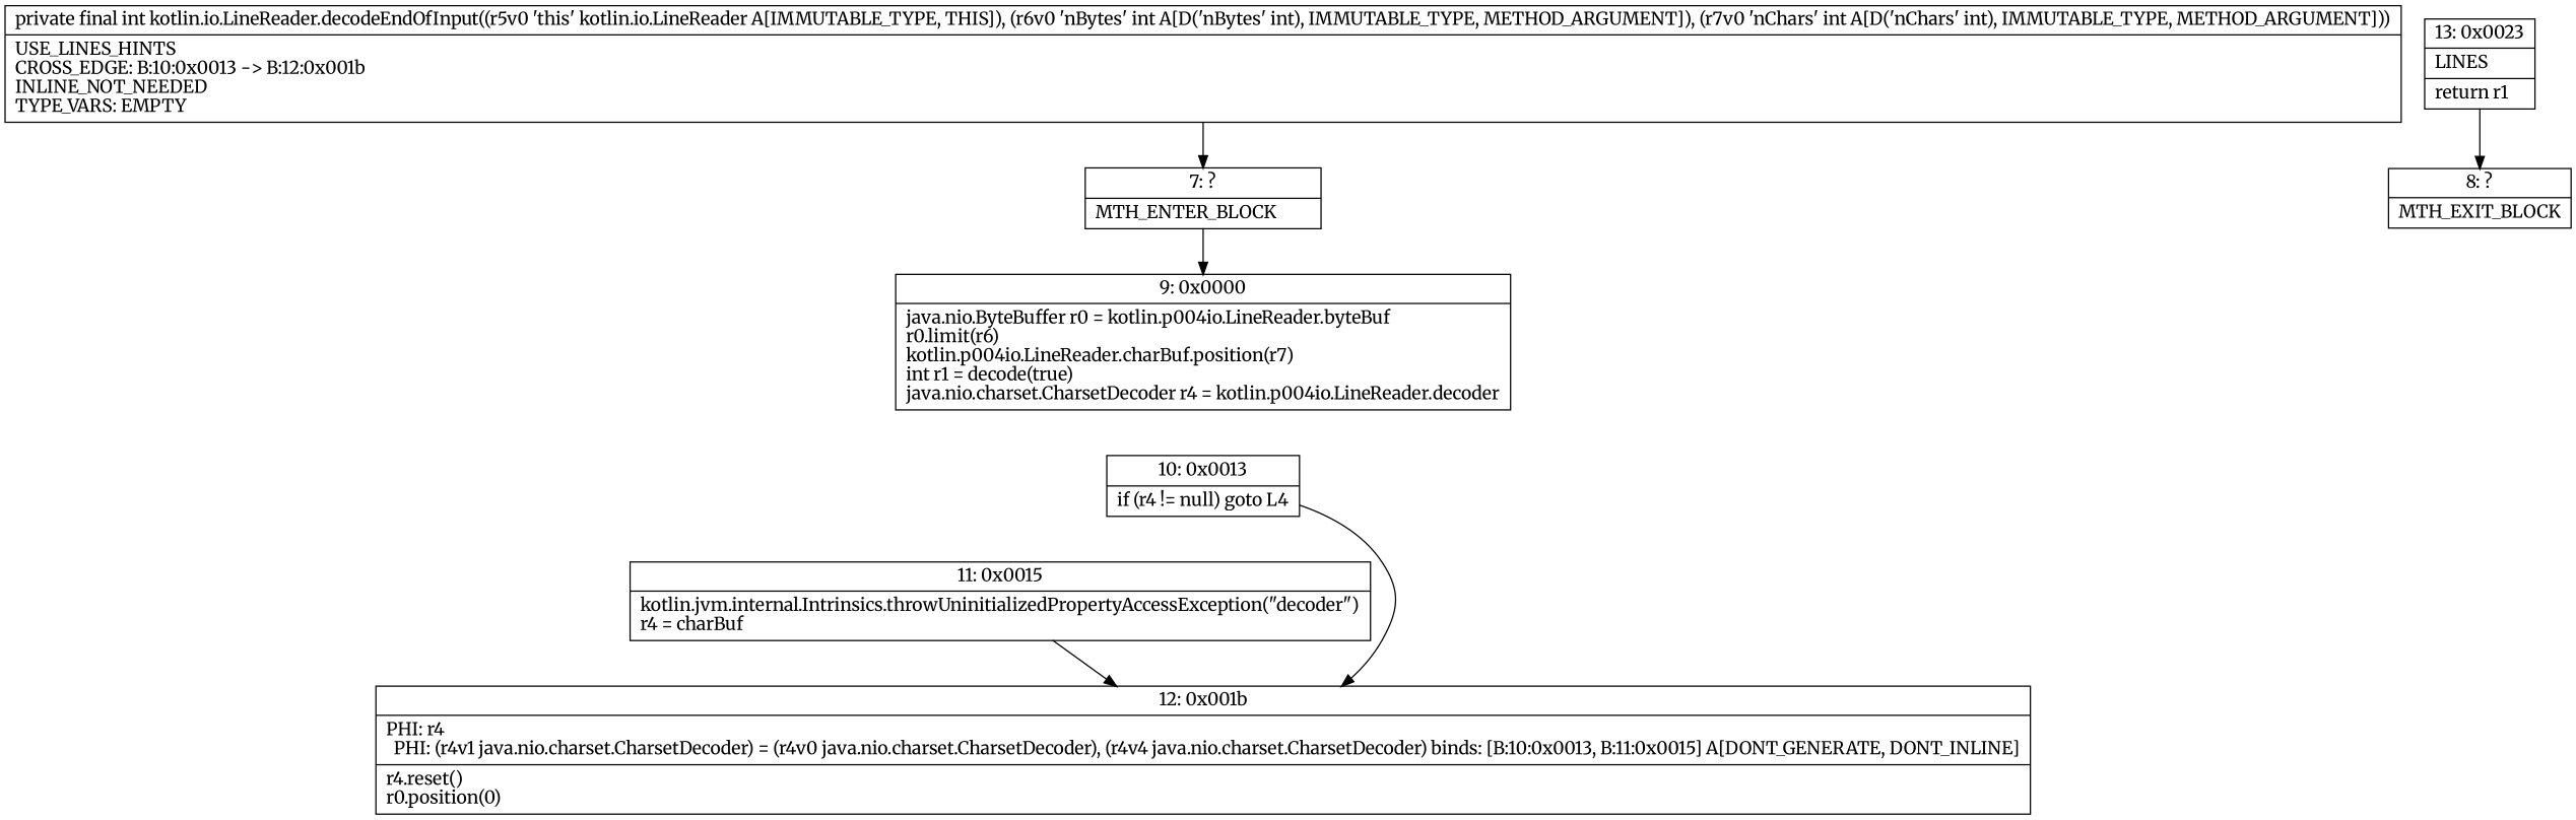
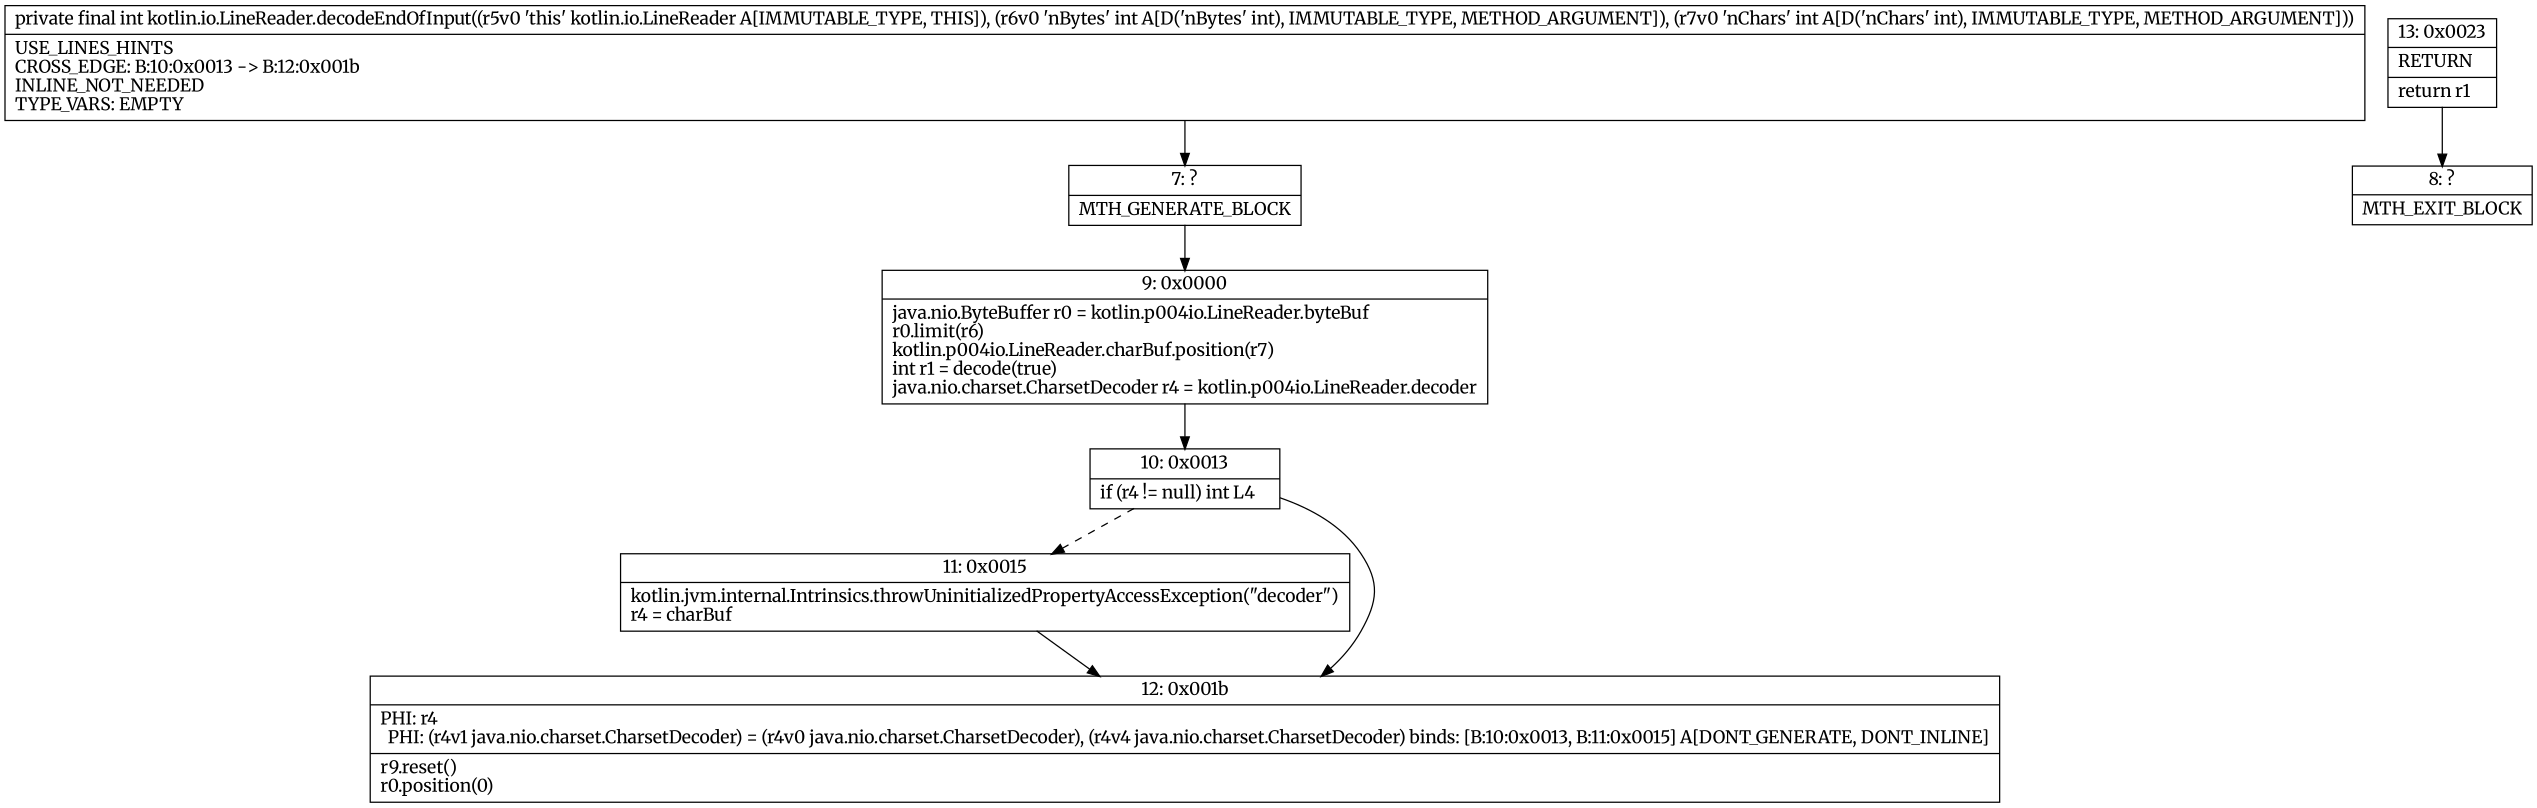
  digraph {
    fontname=Merriweather
    node [fontname=Merriweather shape=record]
    edge [fontname=Merriweather]
-   n1 [label="{7\:\ ?|MTH_ENTER_BLOCK\l}"]
+   n1 [label="{7\:\ ?|MTH_GENERATE_BLOCK\l}"]
    n2 [label="{9\:\ 0x0000|java.nio.ByteBuffer r0 = kotlin.p004io.LineReader.byteBuf\lr0.limit(r6)\lkotlin.p004io.LineReader.charBuf.position(r7)\lint r1 = decode(true)\ljava.nio.charset.CharsetDecoder r4 = kotlin.p004io.LineReader.decoder\l}"]
-   n3 [label="{10\:\ 0x0013|if (r4 != null) goto L4\l}"]
+   n3 [label="{10\:\ 0x0013|if (r4 != null) int L4\l}"]
    n4 [label="{11\:\ 0x0015|kotlin.jvm.internal.Intrinsics.throwUninitializedPropertyAccessException(\"decoder\")\lr4 = charBuf\l}"]
-   n5 [label="{12\:\ 0x001b|PHI: r4 \l  PHI: (r4v1 java.nio.charset.CharsetDecoder) = (r4v0 java.nio.charset.CharsetDecoder), (r4v4 java.nio.charset.CharsetDecoder) binds: [B:10:0x0013, B:11:0x0015] A[DONT_GENERATE, DONT_INLINE]\l|r4.reset()\lr0.position(0)\l}"]
-   n6 [label="{13\:\ 0x0023|LINES\l|return r1\l}"]
+   n5 [label="{12\:\ 0x001b|PHI: r4 \l  PHI: (r4v1 java.nio.charset.CharsetDecoder) = (r4v0 java.nio.charset.CharsetDecoder), (r4v4 java.nio.charset.CharsetDecoder) binds: [B:10:0x0013, B:11:0x0015] A[DONT_GENERATE, DONT_INLINE]\l|r9.reset()\lr0.position(0)\l}"]
+   n6 [label="{13\:\ 0x0023|RETURN\l|return r1\l}"]
    n7 [label="{8\:\ ?|MTH_EXIT_BLOCK\l}"]
    n8 [label="{private final int kotlin.io.LineReader.decodeEndOfInput((r5v0 'this' kotlin.io.LineReader A[IMMUTABLE_TYPE, THIS]), (r6v0 'nBytes' int A[D('nBytes' int), IMMUTABLE_TYPE, METHOD_ARGUMENT]), (r7v0 'nChars' int A[D('nChars' int), IMMUTABLE_TYPE, METHOD_ARGUMENT]))  | USE_LINES_HINTS\lCROSS_EDGE: B:10:0x0013 \-\> B:12:0x001b\lINLINE_NOT_NEEDED\lTYPE_VARS: EMPTY\l}"]
    n1 -> n2
+   n2 -> n3
+   n3 -> n4 [style=dashed]
    n3 -> n5
    n4 -> n5
    n6 -> n7
    n8 -> n1
  }
